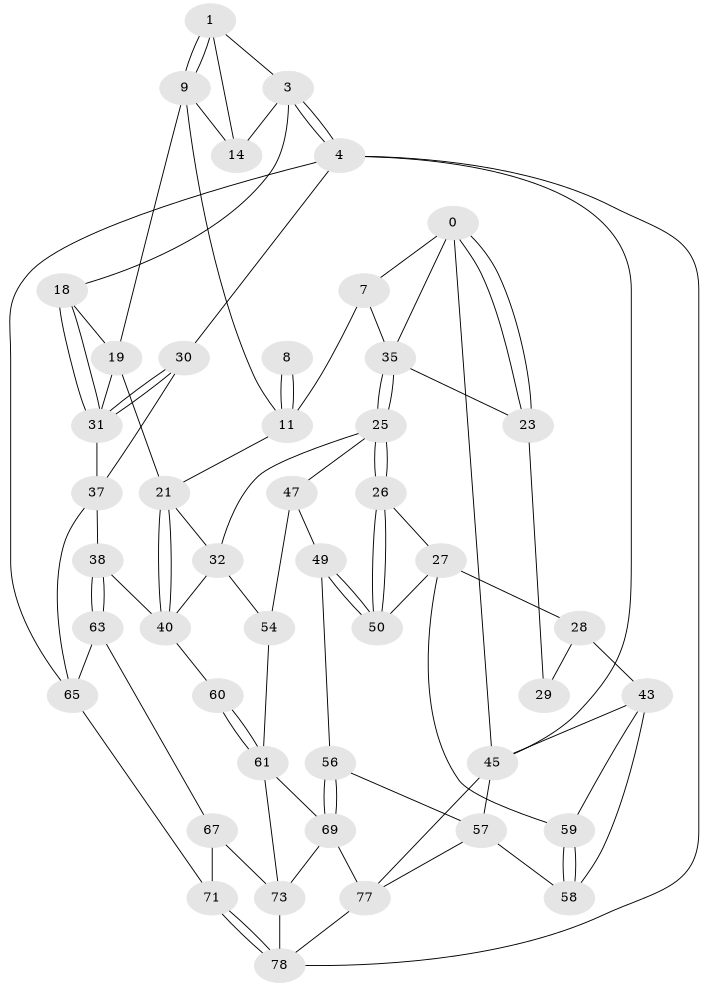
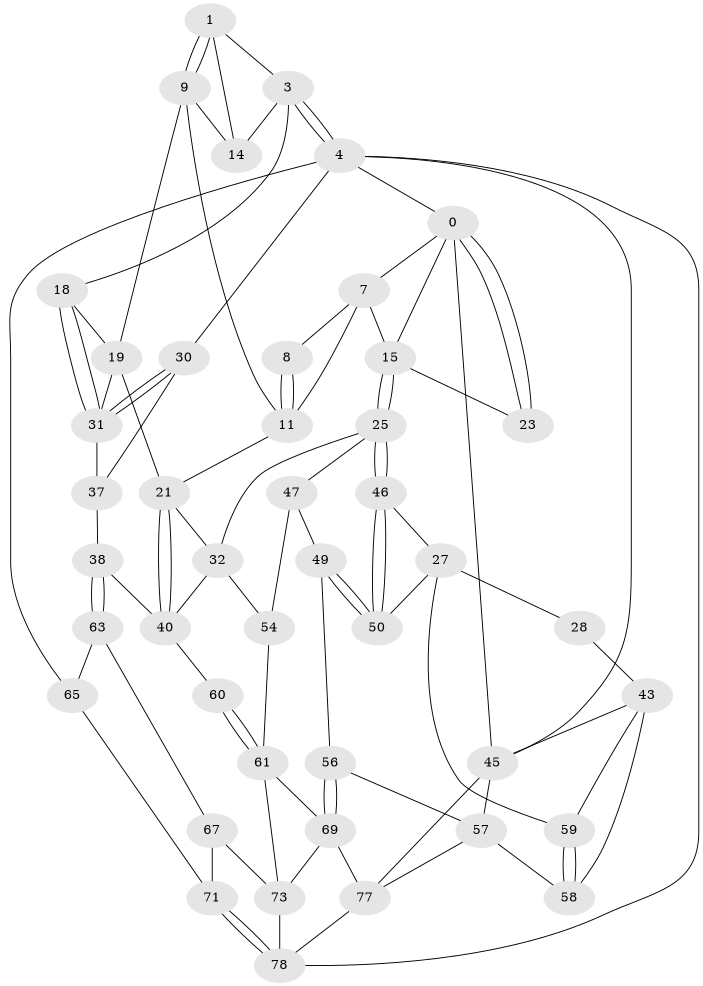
  graph {
    node [color=gray90 style=filled]
    1 [super="+2"]
    3 [super="+17"]
    9 [super="+10"]
    14
    4 [super="+70"]
    18
    11 [super="+12"]
    19 [super="+20"]
    n9 [label=0 super="+6"]
    30
    45 [super="+46"]
    65 [super="+66"]
    78 [super="+79"]
    31 [super="+34"]
    7 [super="+13"]
-   15 [super="+16" label=35]
+   15 [super="+16"]
    23 [super="+24"]
    37 [super="+62"]
    57 [super="+75"]
    77 [super="+80"]
    71
    8
    25 [super="+33"]
-   29 [super="+35"]
    21 [super="+22"]
    32 [super="+42"]
    40 [super="+41"]
-   26
+   26 [label=46]
    47 [super="+48"]
    54 [super="+59"]
    60
    27 [super="+51"]
    50 [super="+53"]
    49 [super="+55"]
    28 [super="+36"]
    n36 [label=59]
    43 [super="+44"]
    58
    38 [super="+39"]
    61 [super="+68"]
    63 [super="+64"]
    67 [super="+72"]
    56
    69 [super="+76"]
    73 [super="+74"]
    1 -- 3
    1 -- 9
    1 -- 9
    1 -- 14
    3 -- 14
    3 -- 4
    3 -- 4
    3 -- 18
    9 -- 14
    9 -- 11
    9 -- 19
+   4 -- n9
    4 -- 30
    4 -- 45
    4 -- 65
    4 -- 78
    18 -- 19
    18 -- 31
    18 -- 31
    11 -- 21
    19 -- 31
    19 -- 21
    n9 -- 45
    n9 -- 7
    n9 -- 15
    n9 -- 23
    n9 -- 23
    30 -- 31
    30 -- 31
    30 -- 37
    45 -- 57
    45 -- 77
    65 -- 71
    31 -- 37
    7 -- 11
    7 -- 15
+   7 -- 8
    15 -- 23
    15 -- 25
    15 -- 25
-   23 -- 29 [weight=2]
-   37 -- 65
    37 -- 38
    57 -- 77
    57 -- 58
    77 -- 78
    71 -- 78
    71 -- 78
    8 -- 11
    8 -- 11
    25 -- 32
    25 -- 26
    25 -- 26
    25 -- 47
    21 -- 32
    21 -- 40
    21 -- 40
    32 -- 40
    32 -- 54
    40 -- 60
    26 -- 27
    26 -- 50
    26 -- 50
    47 -- 54 [weight=2]
    47 -- 49
    54 -- 61
    60 -- 61
    60 -- 61
    27 -- 50
    27 -- 28
    27 -- n36
    49 -- 50 [weight=2]
    49 -- 50
    49 -- 56
-   28 -- 29 [weight=2]
    28 -- 43
    n36 -- 58
    n36 -- 58
    43 -- 45
    43 -- n36
    43 -- 58
    38 -- 40
    38 -- 63 [weight=2]
    38 -- 63
    61 -- 69
    61 -- 73
    63 -- 65
    63 -- 67
    67 -- 71
    67 -- 73
    56 -- 57
    56 -- 69
    56 -- 69
    69 -- 77
    69 -- 73
    73 -- 78
  }
